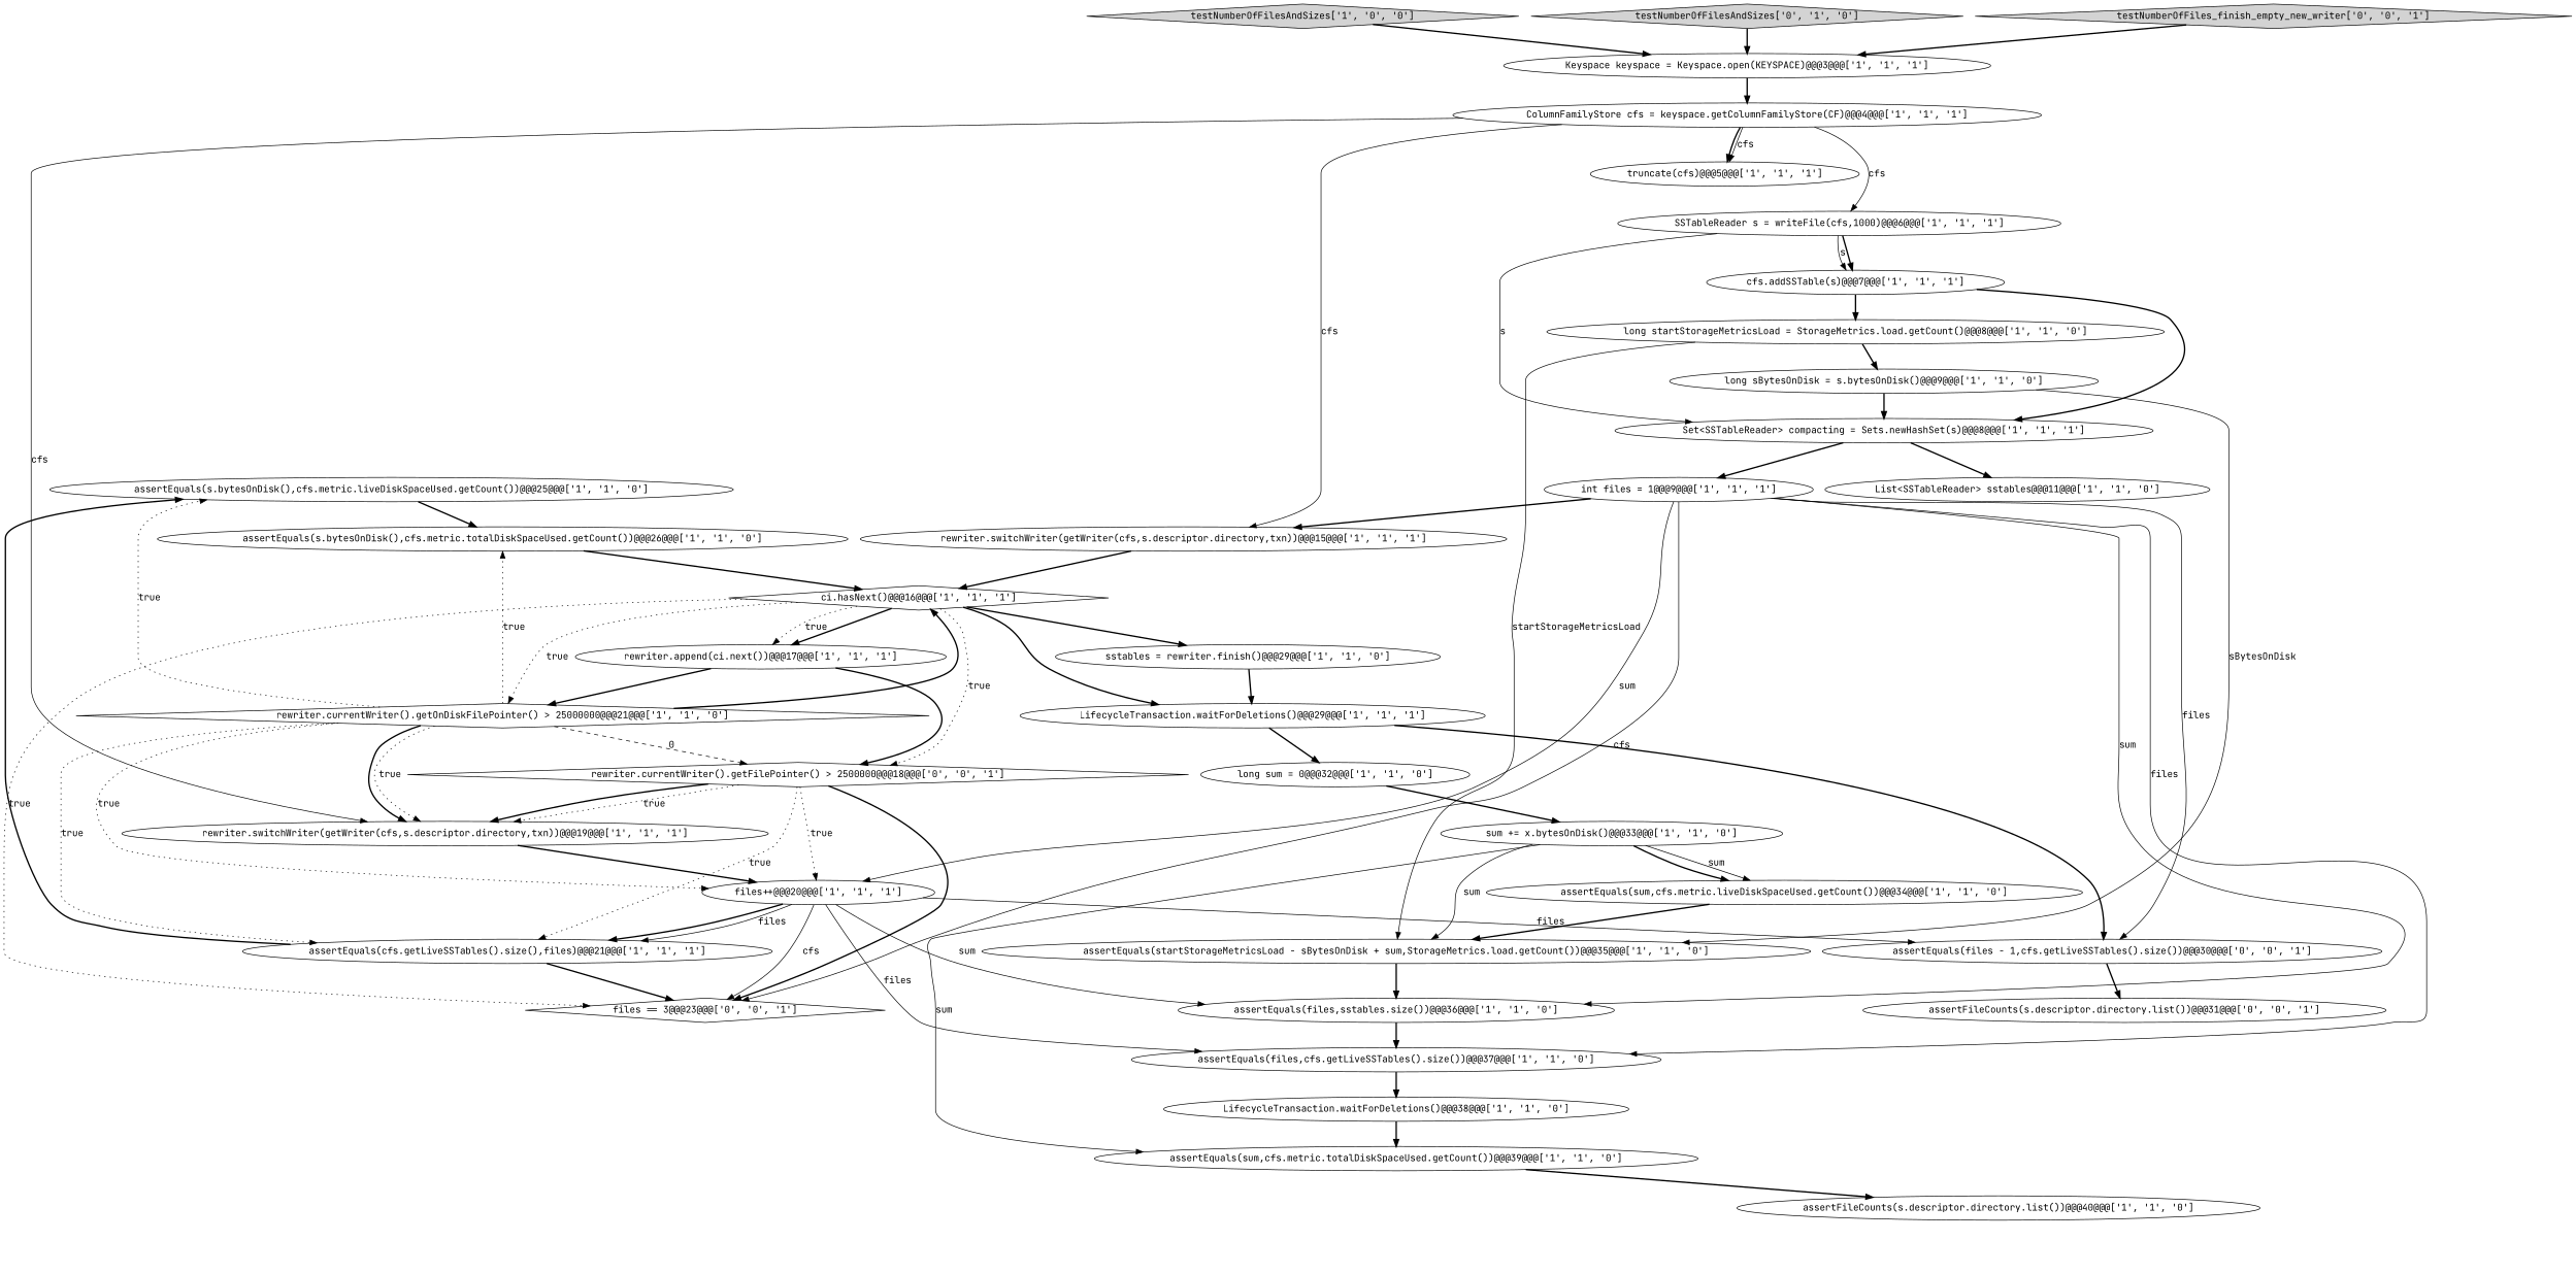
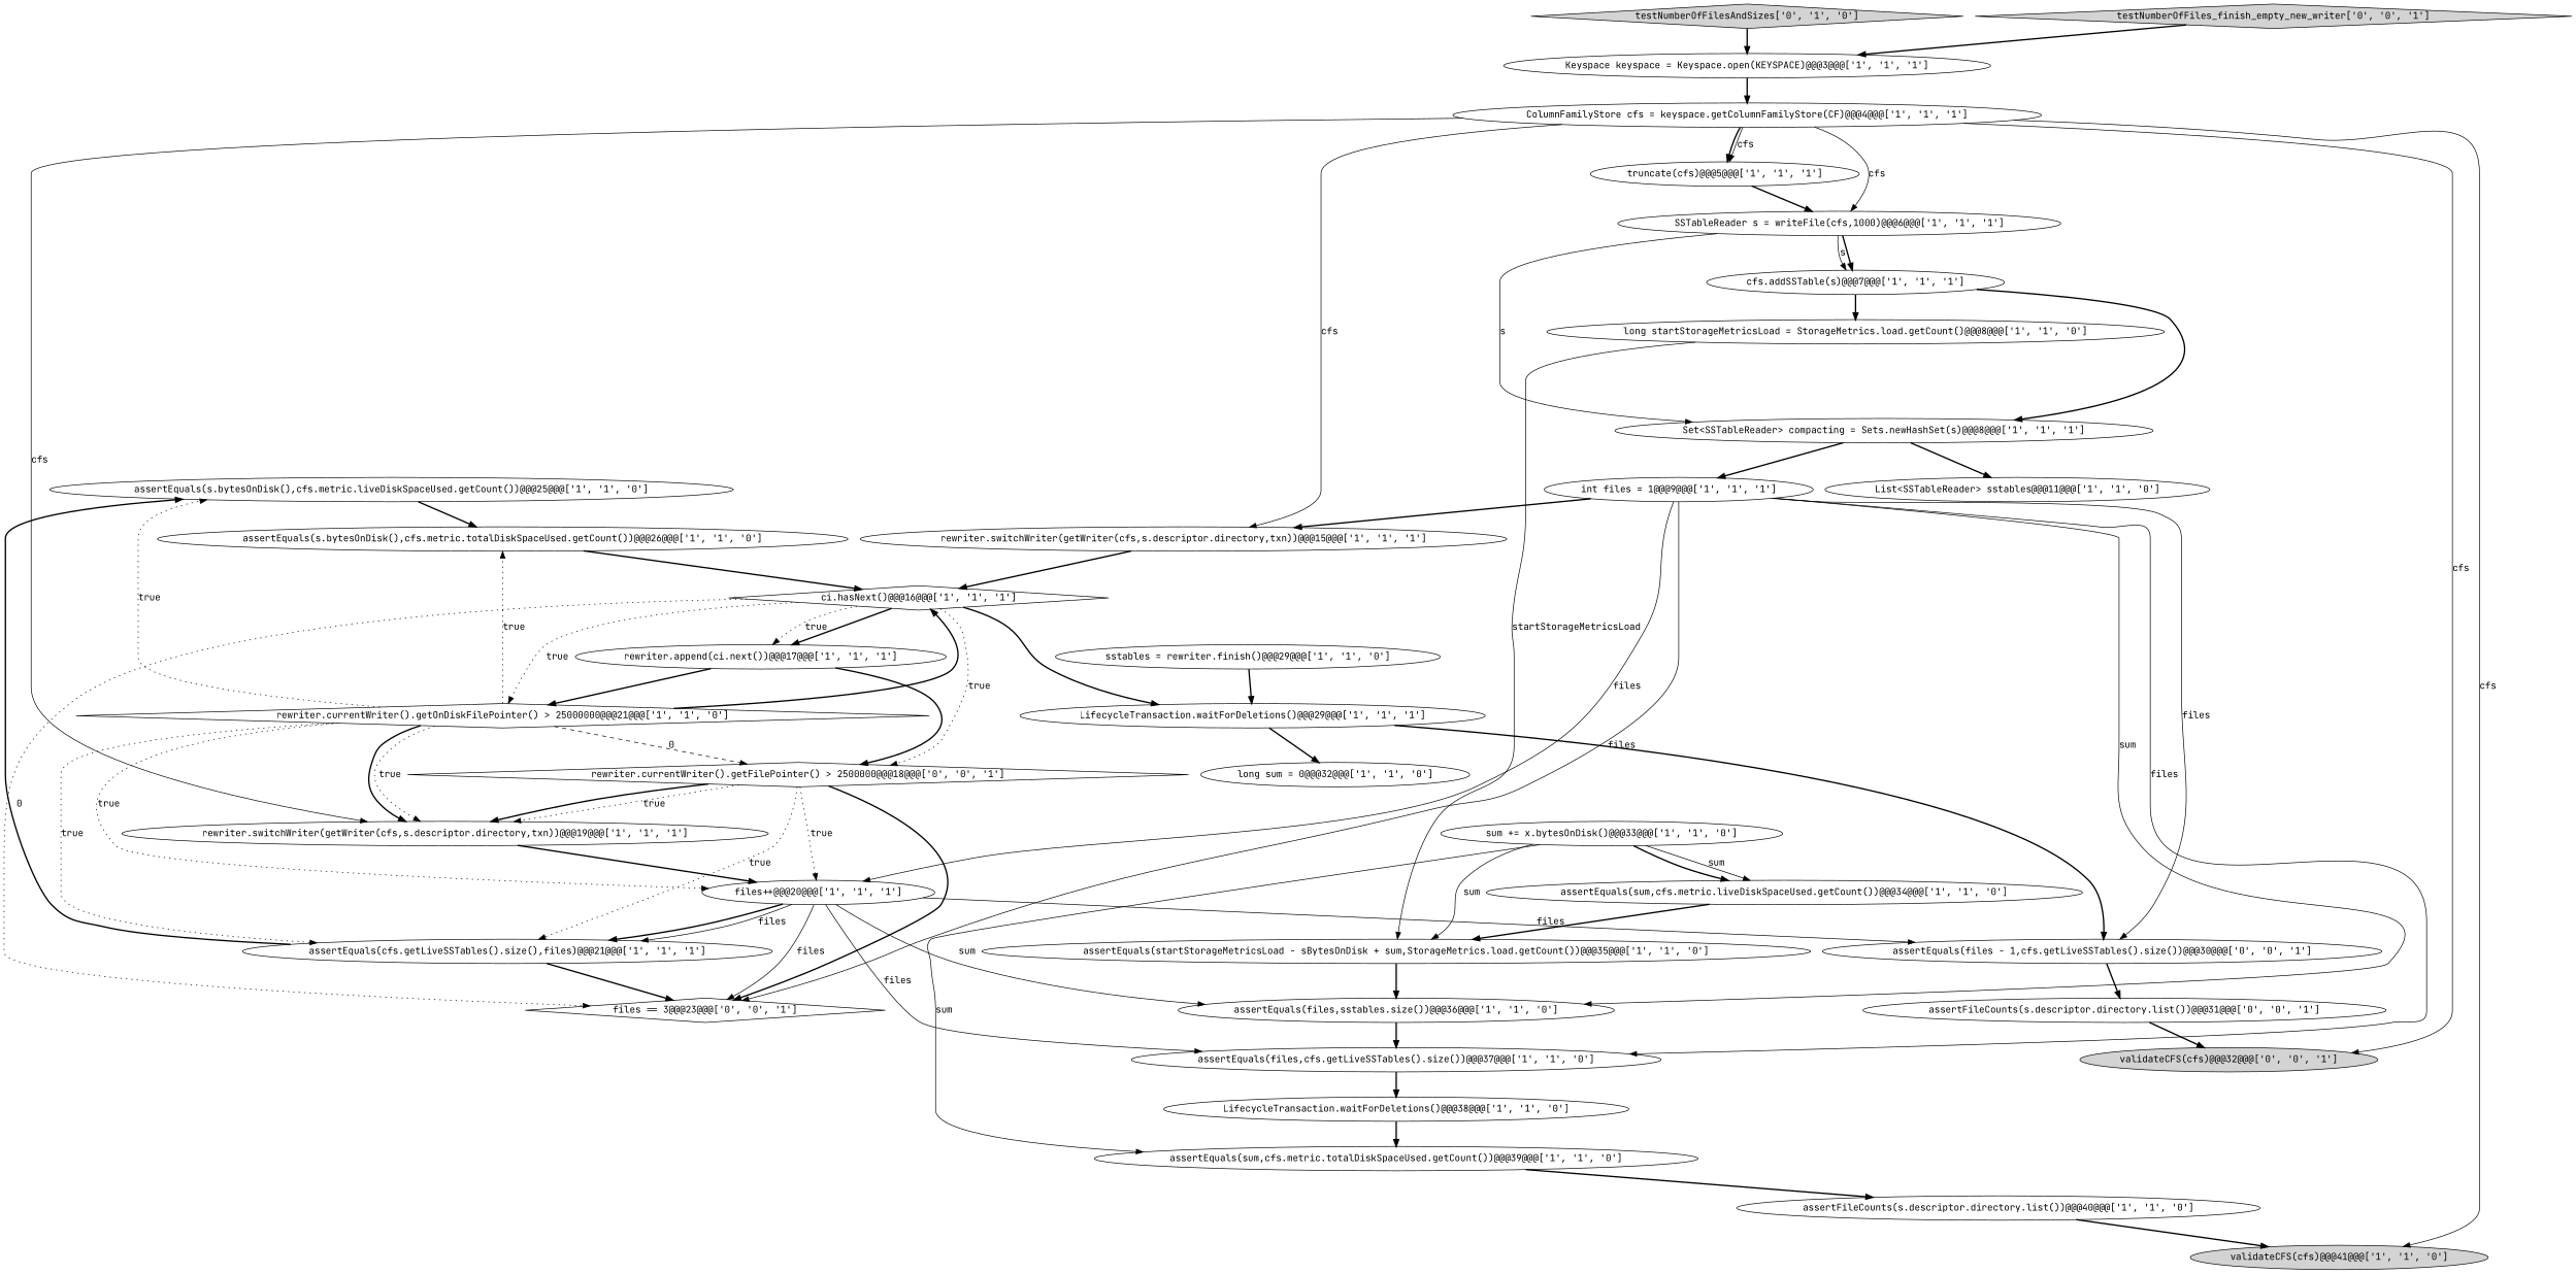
  digraph {
    fontname="JetBrains Mono"
    node [fillcolor=white fontname="JetBrains Mono" shape=ellipse style=filled]
    edge [fontname="JetBrains Mono" style=bold]
    n1 [label="assertEquals(s.bytesOnDisk(),cfs.metric.liveDiskSpaceUsed.getCount())@@@25@@@['1', '1', '0']"]
    n2 [label="assertEquals(s.bytesOnDisk(),cfs.metric.totalDiskSpaceUsed.getCount())@@@26@@@['1', '1', '0']"]
    n3 [label="ci.hasNext()@@@16@@@['1', '1', '1']" shape=diamond]
    n4 [label="sstables = rewriter.finish()@@@29@@@['1', '1', '0']"]
    n5 [label="LifecycleTransaction.waitForDeletions()@@@29@@@['1', '1', '1']"]
    n6 [label="assertEquals(files - 1,cfs.getLiveSSTables().size())@@@30@@@['0', '0', '1']"]
    n7 [label="long sum = 0@@@32@@@['1', '1', '0']"]
    n8 [label="files == 3@@@23@@@['0', '0', '1']" shape=diamond]
    n9 [label="rewriter.currentWriter().getFilePointer() > 2500000@@@18@@@['0', '0', '1']" shape=diamond]
    n10 [label="rewriter.currentWriter().getOnDiskFilePointer() > 25000000@@@21@@@['1', '1', '0']" shape=diamond]
    n11 [label="rewriter.append(ci.next())@@@17@@@['1', '1', '1']"]
    n12 [label="assertEquals(files,cfs.getLiveSSTables().size())@@@37@@@['1', '1', '0']"]
    n13 [label="LifecycleTransaction.waitForDeletions()@@@38@@@['1', '1', '0']"]
    n14 [label="assertEquals(sum,cfs.metric.totalDiskSpaceUsed.getCount())@@@39@@@['1', '1', '0']"]
    n15 [label="assertFileCounts(s.descriptor.directory.list())@@@40@@@['1', '1', '0']"]
    n16 [label="assertEquals(cfs.getLiveSSTables().size(),files)@@@21@@@['1', '1', '1']"]
    n17 [label="rewriter.switchWriter(getWriter(cfs,s.descriptor.directory,txn))@@@19@@@['1', '1', '1']"]
    n18 [label="files++@@@20@@@['1', '1', '1']"]
    n19 [label="assertEquals(files,sstables.size())@@@36@@@['1', '1', '0']"]
    n20 [label="long startStorageMetricsLoad = StorageMetrics.load.getCount()@@@8@@@['1', '1', '0']"]
    n21 [label="assertEquals(startStorageMetricsLoad - sBytesOnDisk + sum,StorageMetrics.load.getCount())@@@35@@@['1', '1', '0']"]
-   n22 [label="long sBytesOnDisk = s.bytesOnDisk()@@@9@@@['1', '1', '0']"]
    n23 [label="Set<SSTableReader> compacting = Sets.newHashSet(s)@@@8@@@['1', '1', '1']"]
    n24 [label="SSTableReader s = writeFile(cfs,1000)@@@6@@@['1', '1', '1']"]
    n25 [label="cfs.addSSTable(s)@@@7@@@['1', '1', '1']"]
    n26 [label="int files = 1@@@9@@@['1', '1', '1']"]
    n27 [label="List<SSTableReader> sstables@@@11@@@['1', '1', '0']"]
    n28 [label="truncate(cfs)@@@5@@@['1', '1', '1']"]
    n29 [label="rewriter.switchWriter(getWriter(cfs,s.descriptor.directory,txn))@@@15@@@['1', '1', '1']"]
    n30 [label="assertFileCounts(s.descriptor.directory.list())@@@31@@@['0', '0', '1']"]
    n31 [label="sum += x.bytesOnDisk()@@@33@@@['1', '1', '0']"]
    n32 [label="assertEquals(sum,cfs.metric.liveDiskSpaceUsed.getCount())@@@34@@@['1', '1', '0']"]
-   n34 [fillcolor=lightgray label="testNumberOfFilesAndSizes['1', '0', '0']" shape=diamond]
+   n33 [fillcolor=lightgray label="validateCFS(cfs)@@@41@@@['1', '1', '0']"]
    n35 [label="Keyspace keyspace = Keyspace.open(KEYSPACE)@@@3@@@['1', '1', '1']"]
    n36 [label="ColumnFamilyStore cfs = keyspace.getColumnFamilyStore(CF)@@@4@@@['1', '1', '1']"]
+   n37 [fillcolor=lightgray label="validateCFS(cfs)@@@32@@@['0', '0', '1']"]
    n38 [fillcolor=lightgray label="testNumberOfFilesAndSizes['0', '1', '0']" shape=diamond]
    n39 [fillcolor=lightgray label="testNumberOfFiles_finish_empty_new_writer['0', '0', '1']" shape=diamond]
    n1 -> n2
    n2 -> n3
-   n3 -> n4
    n3 -> n5
-   n3 -> n8 [label=true style=dotted]
+   n3 -> n8 [label=0 style=dotted]
    n3 -> n9 [label=true style=dotted]
    n3 -> n10 [label=true style=dotted]
    n3 -> n11
    n3 -> n11 [label=true style=dotted]
    n4 -> n5
    n5 -> n6
    n5 -> n7
    n6 -> n30
-   n7 -> n31
    n9 -> n8
    n9 -> n16 [label=true style=dotted]
    n9 -> n17 [label=true style=dotted]
    n9 -> n17
    n9 -> n18 [label=true style=dotted]
    n10 -> n1 [label=true style=dotted]
    n10 -> n2 [label=true style=dotted]
    n10 -> n3
    n10 -> n9 [label=0 style=dashed]
    n10 -> n16 [label=true style=dotted]
    n10 -> n17 [label=true style=dotted]
    n10 -> n17
    n10 -> n18 [label=true style=dotted]
    n11 -> n9
    n11 -> n10
    n12 -> n13
    n13 -> n14
    n14 -> n15
+   n15 -> n33
    n16 -> n1
    n16 -> n8
    n17 -> n18
    n18 -> n6 [label=files style=solid]
-   n18 -> n8 [label=cfs style=solid]
+   n18 -> n8 [label=files style=solid]
    n18 -> n12 [label=files style=solid]
    n18 -> n16
    n18 -> n16 [label=files style=solid]
    n18 -> n19 [label=sum style=solid]
    n19 -> n12
    n20 -> n21 [label=startStorageMetricsLoad style=solid]
-   n20 -> n22
    n21 -> n19
-   n22 -> n21 [label=sBytesOnDisk style=solid]
-   n22 -> n23
    n23 -> n26
    n23 -> n27
    n24 -> n23 [label=s style=solid]
    n24 -> n25 [label=s style=solid]
    n24 -> n25
    n25 -> n20
    n25 -> n23
    n26 -> n6 [label=files style=solid]
-   n26 -> n8 [label=cfs style=solid]
+   n26 -> n8 [label=files style=solid]
    n26 -> n12 [label=files style=solid]
-   n26 -> n18 [label=sum style=solid]
+   n26 -> n18 [label=files style=solid]
    n26 -> n19 [label=sum style=solid]
    n26 -> n29
+   n28 -> n24
    n29 -> n3
+   n30 -> n37
    n31 -> n14 [label=sum style=solid]
    n31 -> n21 [label=sum style=solid]
    n31 -> n32 [label=sum style=solid]
    n31 -> n32
    n32 -> n21
-   n34 -> n35
    n35 -> n36
    n36 -> n17 [label=cfs style=solid]
    n36 -> n24 [label=cfs style=solid]
    n36 -> n28
    n36 -> n28 [label=cfs style=solid]
    n36 -> n29 [label=cfs style=solid]
+   n36 -> n33 [label=cfs style=solid]
+   n36 -> n37 [label=cfs style=solid]
    n38 -> n35
    n39 -> n35
  }
